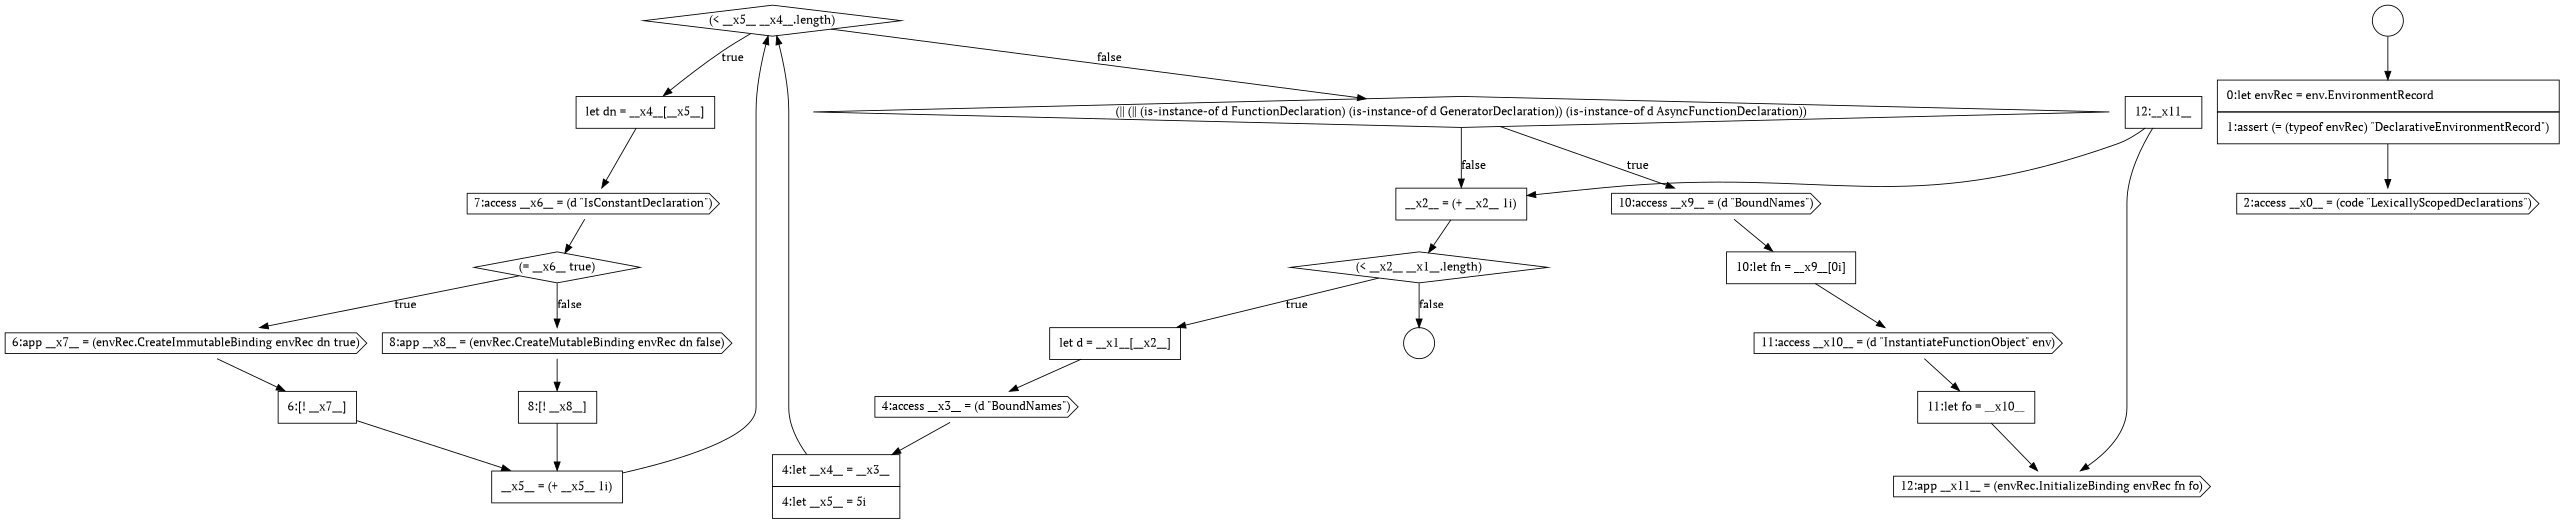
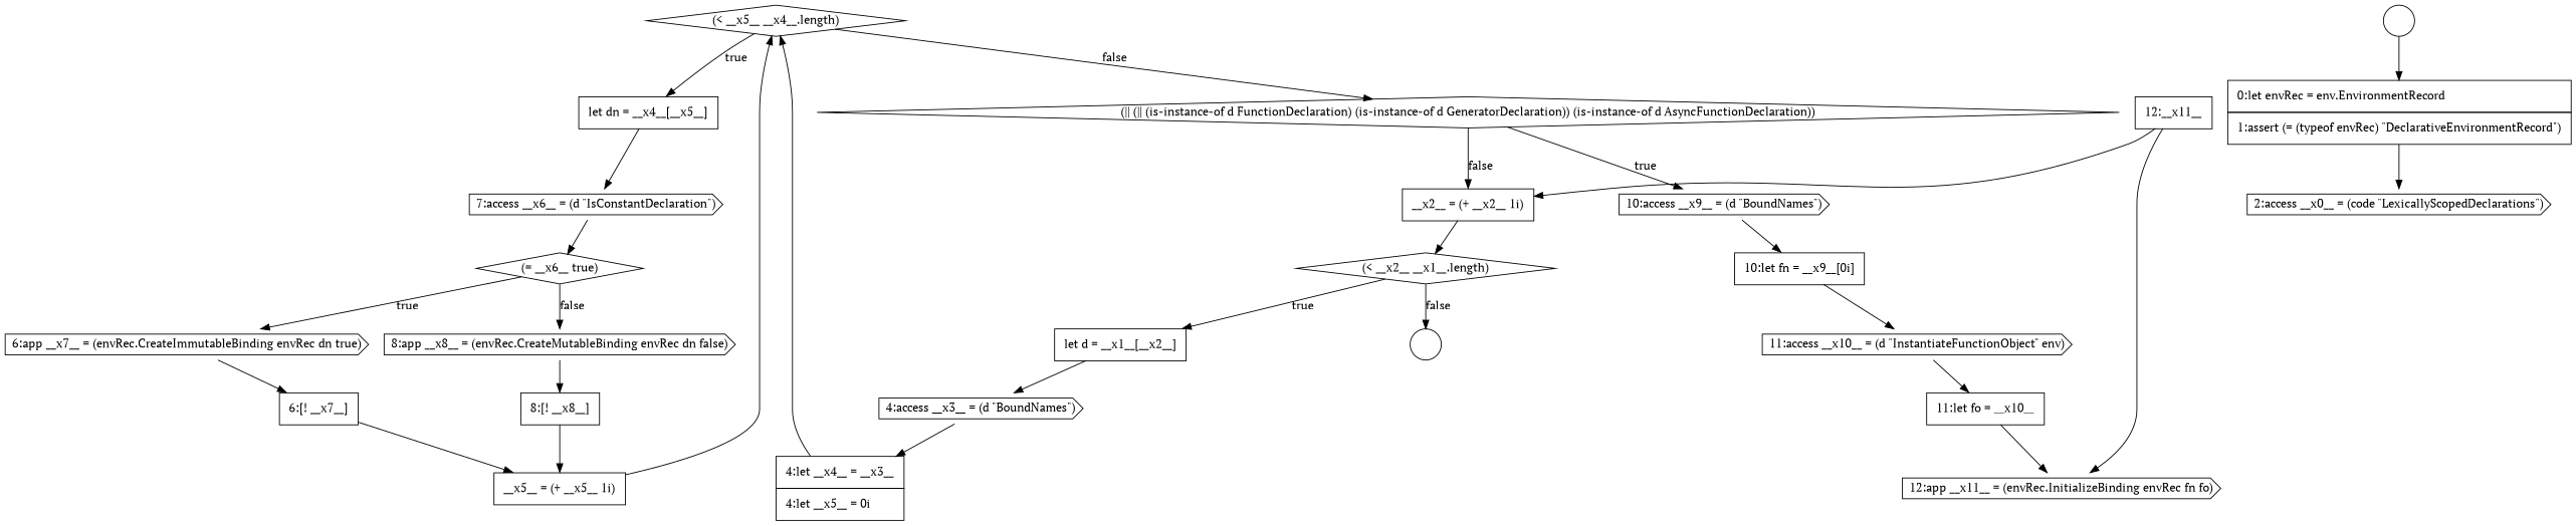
  digraph {
    fontname="PT Serif"
    node [color=black fillcolor=white fontname="PT Serif" shape=none style=filled]
    edge [color=black fontname="PT Serif"]
    n1 [label=<<font color="black">(&lt; __x5__ __x4__.length)</font>> shape=diamond]
    n2 [label=<<font color="black">     <table border="0" cellborder="1" cellspacing="0" cellpadding="10">       <tr><td align="left">let dn = __x4__[__x5__]</td></tr>     </table>   </font>> margin=0]
    n3 [label=<<font color="black">(|| (|| (is-instance-of d FunctionDeclaration) (is-instance-of d GeneratorDeclaration)) (is-instance-of d AsyncFunctionDeclaration))</font>> shape=diamond]
    n4 [label=<<font color="black">7:access __x6__ = (d &quot;IsConstantDeclaration&quot;)</font>> shape=cds]
    n5 [label=<<font color="black">     <table border="0" cellborder="1" cellspacing="0" cellpadding="10">       <tr><td align="left">__x2__ = (+ __x2__ 1i)</td></tr>     </table>   </font>> margin=0]
    n6 [label=<<font color="black">10:access __x9__ = (d &quot;BoundNames&quot;)</font>> shape=cds]
    n7 [label=<<font color="black">(&lt; __x2__ __x1__.length)</font>> shape=diamond]
    n8 [label=" " shape=circle]
    n9 [label=<<font color="black">     <table border="0" cellborder="1" cellspacing="0" cellpadding="10">       <tr><td align="left">let d = __x1__[__x2__]</td></tr>     </table>   </font>> margin=0]
    n10 [label=<<font color="black">4:access __x3__ = (d &quot;BoundNames&quot;)</font>> shape=cds]
    n11 [label=<<font color="black">6:app __x7__ = (envRec.CreateImmutableBinding envRec dn true)</font>> shape=cds]
    n12 [label=<<font color="black">     <table border="0" cellborder="1" cellspacing="0" cellpadding="10">       <tr><td align="left">6:[! __x7__]</td></tr>     </table>   </font>> margin=0]
    n13 [label=<<font color="black">     <table border="0" cellborder="1" cellspacing="0" cellpadding="10">       <tr><td align="left">__x5__ = (+ __x5__ 1i)</td></tr>     </table>   </font>> margin=0]
    n14 [label=<<font color="black">(= __x6__ true)</font>> shape=diamond]
    n15 [label=<<font color="black">     <table border="0" cellborder="1" cellspacing="0" cellpadding="10">       <tr><td align="left">10:let fn = __x9__[0i]</td></tr>     </table>   </font>> margin=0]
    n16 [label=<<font color="black">11:access __x10__ = (d &quot;InstantiateFunctionObject&quot; env)</font>> shape=cds]
    n17 [label=<<font color="black">8:app __x8__ = (envRec.CreateMutableBinding envRec dn false)</font>> shape=cds]
    n18 [label=<<font color="black">2:access __x0__ = (code &quot;LexicallyScopedDeclarations&quot;)</font>> shape=cds]
    n19 [label=<<font color="black">     <table border="0" cellborder="1" cellspacing="0" cellpadding="10">       <tr><td align="left">8:[! __x8__]</td></tr>     </table>   </font>> margin=0]
-   n20 [label=<<font color="black">     <table border="0" cellborder="1" cellspacing="0" cellpadding="10">       <tr><td align="left">4:let __x4__ = __x3__</td></tr>       <tr><td align="left">4:let __x5__ = 5i</td></tr>     </table>   </font>> margin=0]
+   n20 [label=<<font color="black">     <table border="0" cellborder="1" cellspacing="0" cellpadding="10">       <tr><td align="left">4:let __x4__ = __x3__</td></tr>       <tr><td align="left">4:let __x5__ = 0i</td></tr>     </table>   </font>> margin=0]
    n21 [label=<<font color="black">     <table border="0" cellborder="1" cellspacing="0" cellpadding="10">       <tr><td align="left">0:let envRec = env.EnvironmentRecord</td></tr>       <tr><td align="left">1:assert (= (typeof envRec) &quot;DeclarativeEnvironmentRecord&quot;)</td></tr>     </table>   </font>> margin=0]
    n22 [label=<<font color="black">     <table border="0" cellborder="1" cellspacing="0" cellpadding="10">       <tr><td align="left">11:let fo = __x10__</td></tr>     </table>   </font>> margin=0]
    n23 [label=<<font color="black">12:app __x11__ = (envRec.InitializeBinding envRec fn fo)</font>> shape=cds]
    n24 [label=<<font color="black">     <table border="0" cellborder="1" cellspacing="0" cellpadding="10">       <tr><td align="left">12:__x11__</td></tr>     </table>   </font>> margin=0]
    n25 [label=" " shape=circle]
    n1 -> n2 [label=<<font color="black">true</font>>]
    n1 -> n3 [label=<<font color="black">false</font>>]
    n2 -> n4
    n3 -> n5 [label=<<font color="black">false</font>>]
    n3 -> n6 [label=<<font color="black">true</font>>]
    n4 -> n14
    n5 -> n7
    n6 -> n15
    n7 -> n8 [label=<<font color="black">false</font>>]
    n7 -> n9 [label=<<font color="black">true</font>>]
    n9 -> n10
    n10 -> n20
    n11 -> n12
    n12 -> n13
    n13 -> n1
    n14 -> n11 [label=<<font color="black">true</font>>]
    n14 -> n17 [label=<<font color="black">false</font>>]
    n15 -> n16
    n16 -> n22
    n17 -> n19
    n19 -> n13
    n20 -> n1
    n21 -> n18
    n22 -> n23
    n24 -> n5
    n24 -> n23
    n25 -> n21
  }
